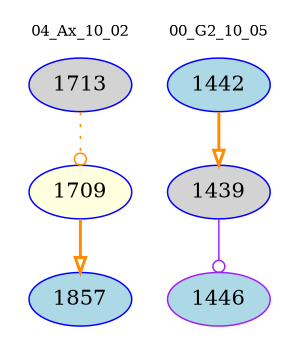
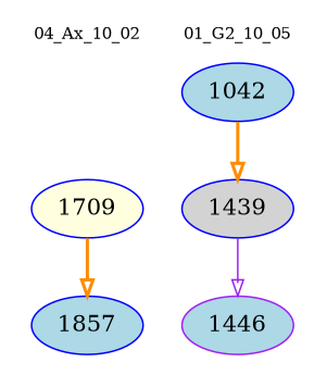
  digraph {
    fontname="DejaVu Serif"
    node [color=blue fillcolor=lightblue fontname="DejaVu Serif" style=filled]
    edge [arrowhead=odot color=darkorange fontname="DejaVu Serif" style=bold]
-   n1 [fillcolor=lightgrey label=1713]
    n2 [fillcolor=lightyellow label=1709]
    n3 [label=1857]
-   n4 [label=1442]
+   n4 [label=1042]
    n5 [fillcolor=lightgrey label=1439]
    n6 [color=purple label=1446]
    subgraph cluster_1 {
      color=white
      fontsize=10
      label="04_Ax_10_02"
-     n1
      n2
      n3
    }
    subgraph cluster_2 {
      color=white
      fontsize=10
-     label="00_G2_10_05"
+     label="01_G2_10_05"
      n4
      n5
      n6
    }
-   n1 -> n2 [style=dotted]
    n2 -> n3 [arrowhead=onormal]
    n4 -> n5 [arrowhead=onormal]
-   n5 -> n6 [color=purple style=solid]
+   n5 -> n6 [arrowhead=onormal color=purple style=solid]
  }
